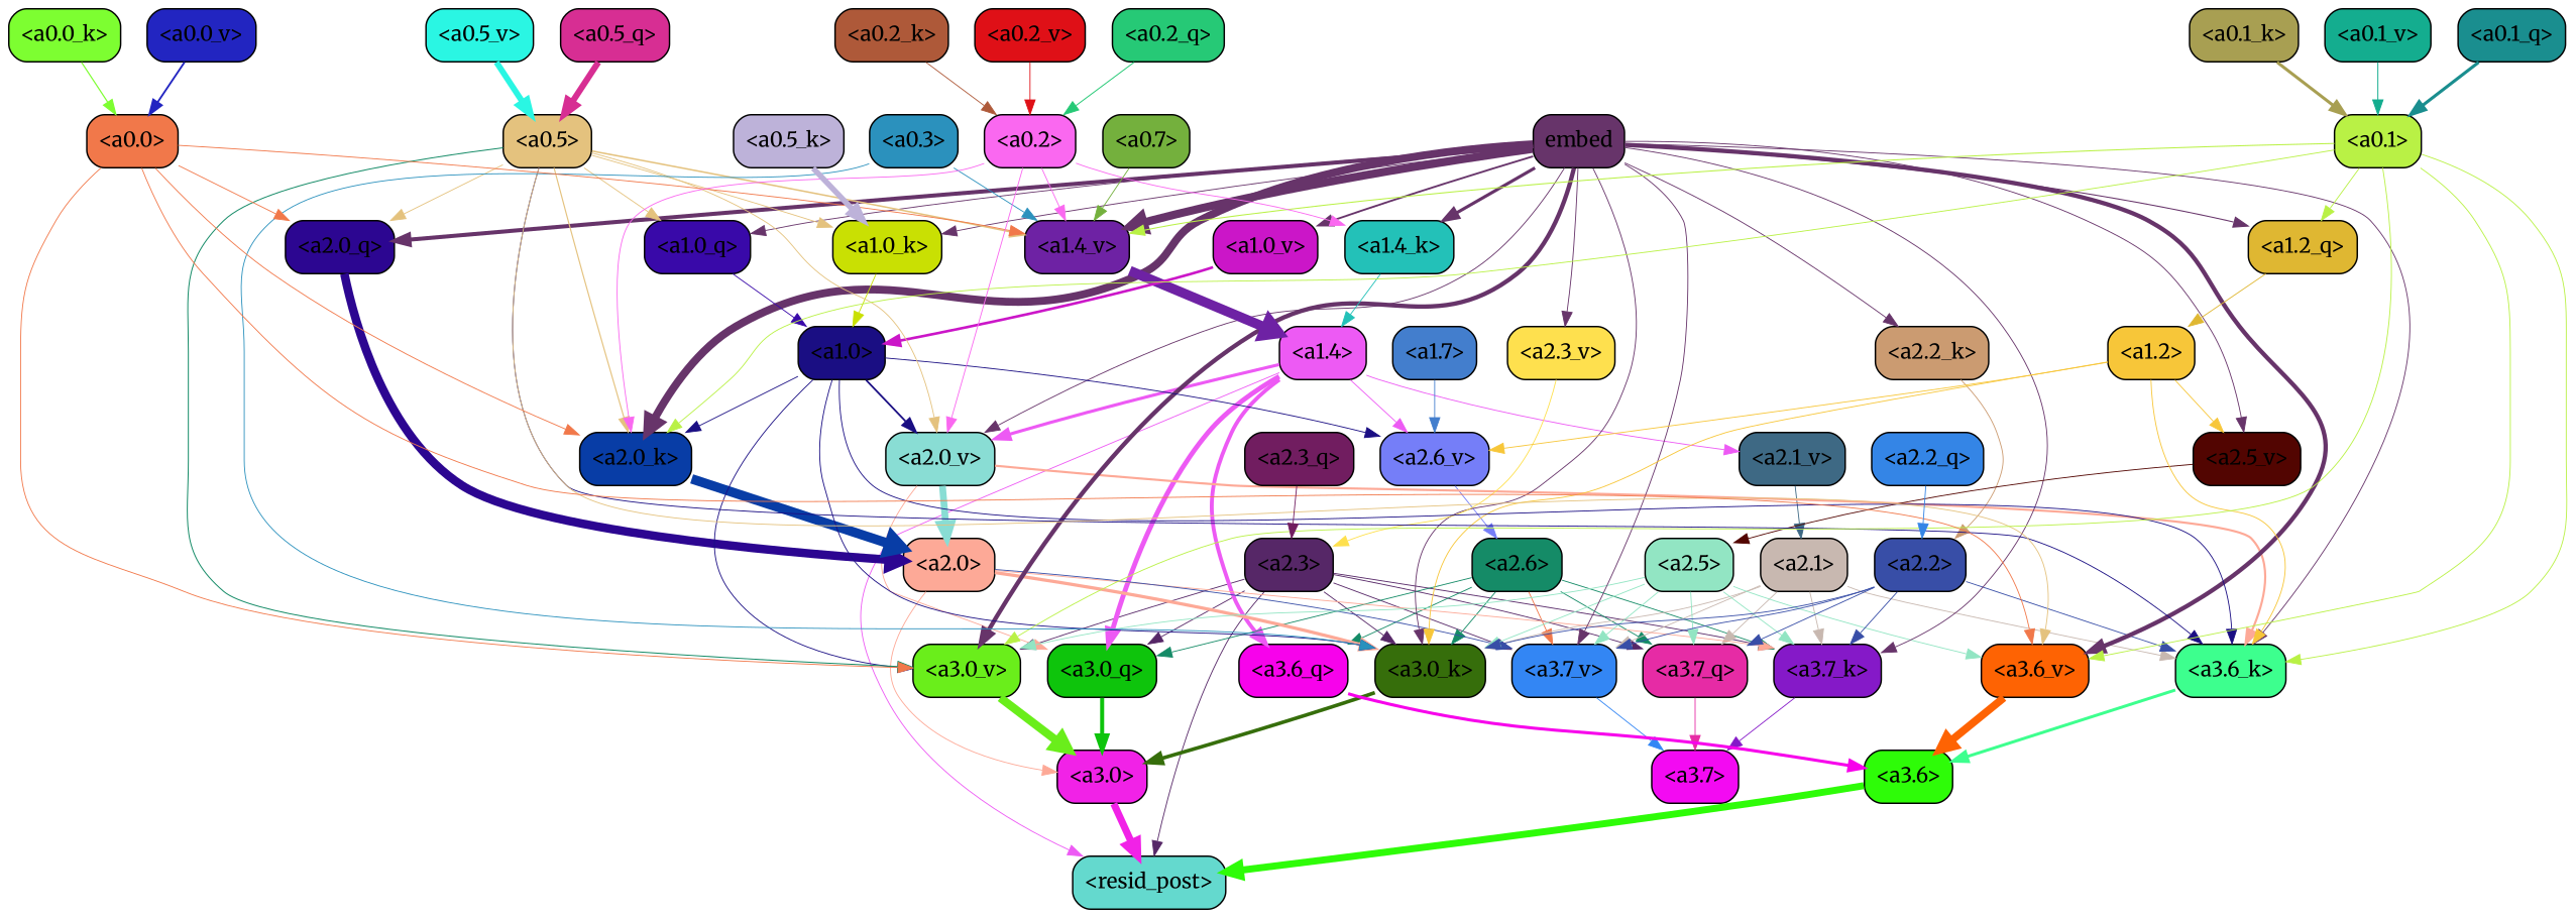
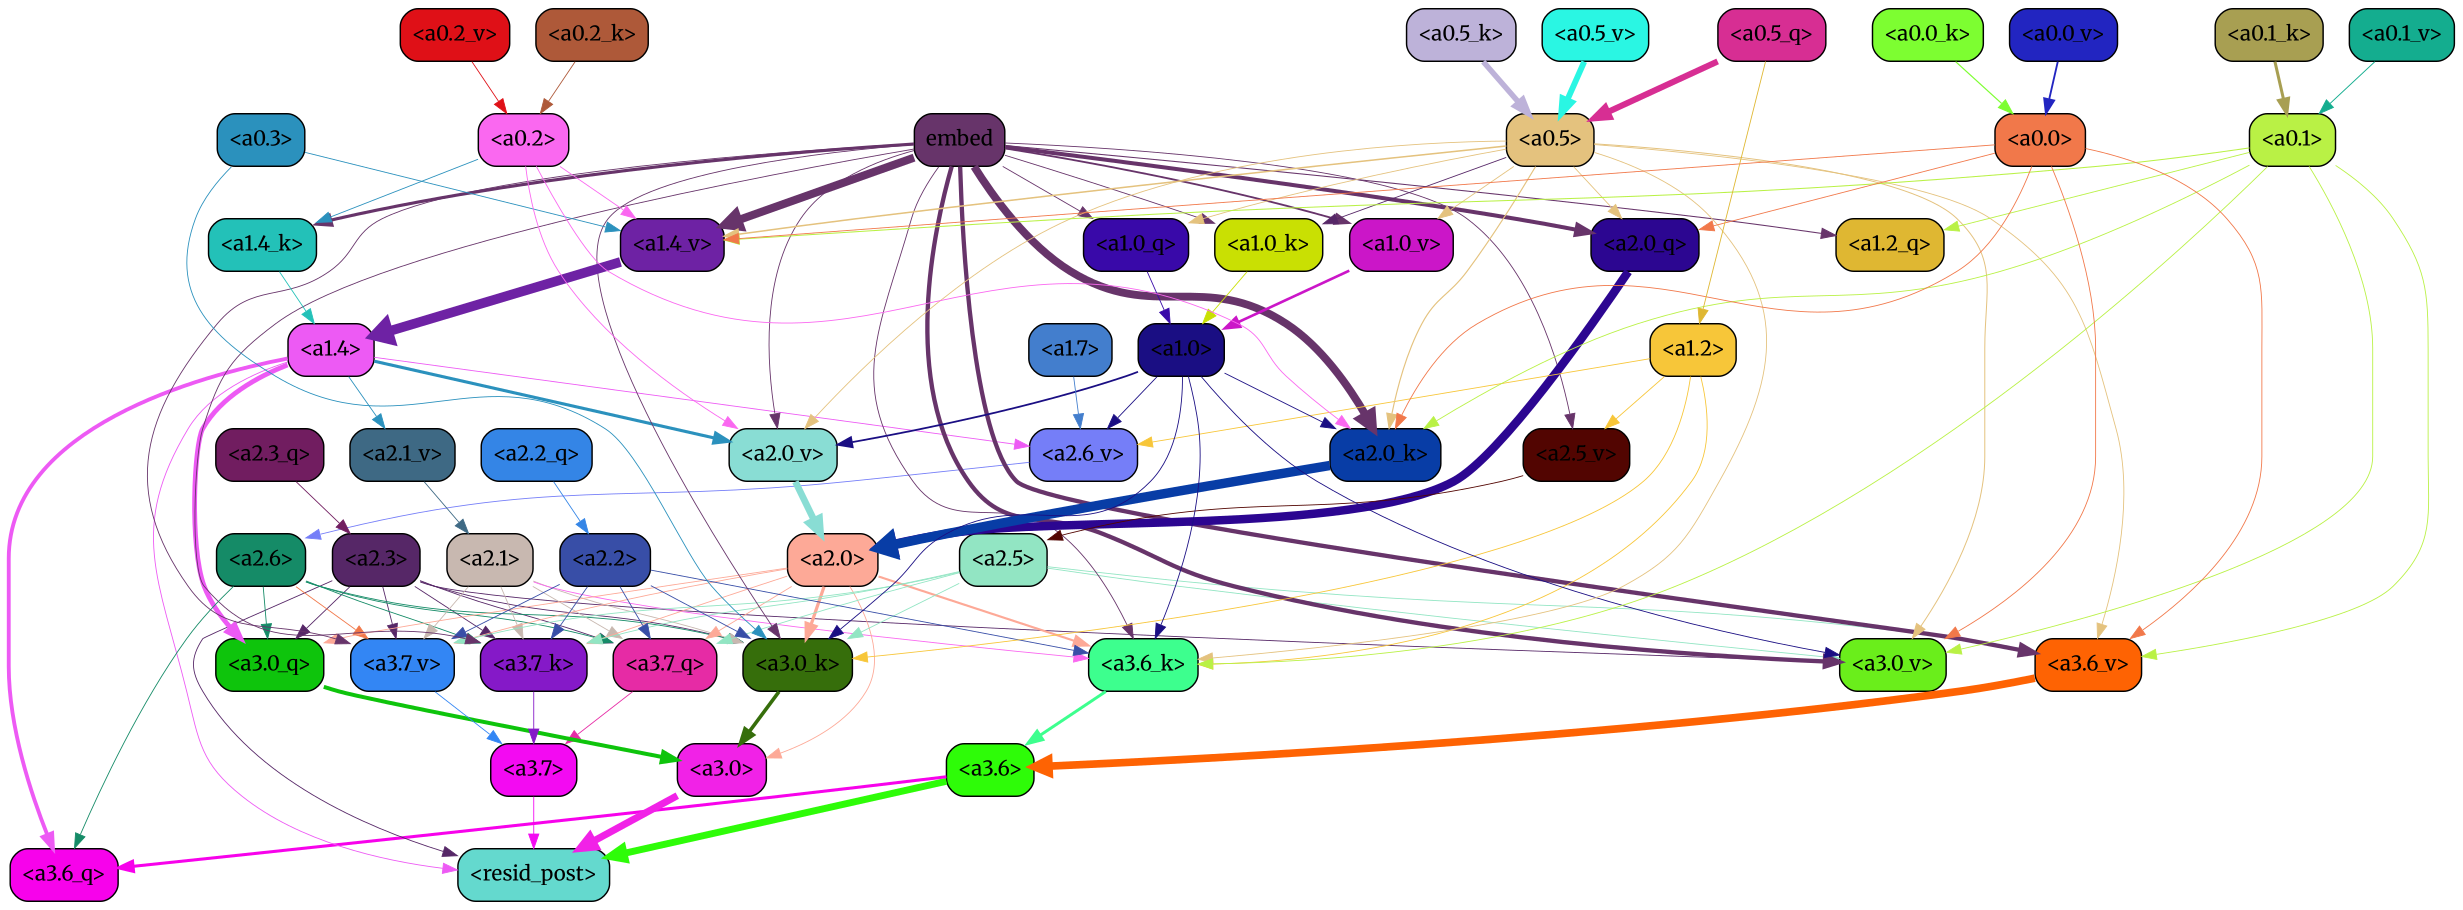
  strict digraph {
    fontname=Merriweather
    splines=true
    node [color=black fontname=Merriweather shape=box style="filled, rounded"]
    edge [color="#67346a" fontname=Merriweather penwidth=0.6]
    "<a3.7>" [fillcolor="#f30af2"]
    "<resid_post>" [fillcolor="#64d9ce"]
    "<a3.6>" [fillcolor="#2efc08"]
    "<a3.0>" [fillcolor="#f122e7"]
    "<a2.3>" [fillcolor="#562767"]
    "<a3.7_q>" [fillcolor="#e62ba5"]
    "<a3.0_q>" [fillcolor="#0ec40c"]
    "<a3.7_k>" [fillcolor="#8519c8"]
    "<a3.0_k>" [fillcolor="#366e0b"]
    "<a3.7_v>" [fillcolor="#3386f4"]
    "<a3.0_v>" [fillcolor="#6aee1b"]
    "<a1.4>" [fillcolor="#ed5af4"]
    "<a3.6_q>" [fillcolor="#f702eb"]
    "<a2.6_v>" [fillcolor="#757ef8"]
    "<a2.1_v>" [fillcolor="#3e6984"]
    "<a2.0_v>" [fillcolor="#89ddd4"]
    "<a2.6>" [fillcolor="#158b67"]
    "<a2.1>" [fillcolor="#c8b8b0"]
    "<a2.0>" [fillcolor="#fda997"]
    "<a3.6_k>" [fillcolor="#3dff8e"]
    "<a3.6_v>" [fillcolor="#fe6303"]
    "<a2.5>" [fillcolor="#92e5c3"]
    "<a2.2>" [fillcolor="#384ea7"]
    embed [fillcolor="#67346a"]
    "<a2.0_q>" [fillcolor="#2c0691"]
-   "<a2.2_k>" [fillcolor="#cb9b71"]
    "<a2.0_k>" [fillcolor="#083da6"]
    "<a2.5_v>" [fillcolor="#520501"]
-   "<a2.3_v>" [fillcolor="#fee04e"]
    "<a1.2_q>" [fillcolor="#dfb732"]
    "<a1.0_q>" [fillcolor="#3909a9"]
    "<a1.4_k>" [fillcolor="#23c1b8"]
    "<a1.0_k>" [fillcolor="#c9e003"]
    "<a1.4_v>" [fillcolor="#6e22a4"]
    "<a1.0_v>" [fillcolor="#cb16c8"]
    "<a1.2>" [fillcolor="#f7c639"]
    "<a1.0>" [fillcolor="#1a0e83"]
    "<a0.5>" [fillcolor="#e4c27e"]
    "<a0.1>" [fillcolor="#b9f145"]
    "<a0.3>" [fillcolor="#2b91bd"]
    "<a0.0>" [fillcolor="#f1784a"]
    "<a2.3_q>" [fillcolor="#711d60"]
    "<a2.2_q>" [fillcolor="#3485e6"]
    "<a0.2>" [fillcolor="#fa68f0"]
    "<a1.7>" [fillcolor="#437ecd"]
-   "<a0.7>" [fillcolor="#74b03d"]
    "<a0.5_q>" [fillcolor="#d72e93"]
-   "<a0.2_q>" [fillcolor="#26c976"]
-   "<a0.1_q>" [fillcolor="#1a8e8f"]
    "<a0.5_k>" [fillcolor="#bdb2d9"]
    "<a0.2_k>" [fillcolor="#ae5939"]
    "<a0.1_k>" [fillcolor="#a89f52"]
    "<a0.0_k>" [fillcolor="#7dfe31"]
    "<a0.5_v>" [fillcolor="#2af6e3"]
    "<a0.2_v>" [fillcolor="#df1017"]
    "<a0.1_v>" [fillcolor="#14ad8f"]
    "<a0.0_v>" [fillcolor="#2225c1"]
+   "<a3.7>" -> "<resid_post>" [color="#f30af2"]
    "<a3.6>" -> "<resid_post>" [color="#2efc08" penwidth=4.751612067222595]
    "<a3.0>" -> "<resid_post>" [color="#f122e7" penwidth=4.884142994880676]
    "<a2.3>" -> "<resid_post>" [color="#562767"]
    "<a2.3>" -> "<a3.7_q>" [color="#562767"]
    "<a2.3>" -> "<a3.0_q>" [color="#562767"]
    "<a2.3>" -> "<a3.7_k>" [color="#562767"]
    "<a2.3>" -> "<a3.0_k>" [color="#562767"]
    "<a2.3>" -> "<a3.7_v>" [color="#562767"]
    "<a2.3>" -> "<a3.0_v>" [color="#562767"]
    "<a3.7_q>" -> "<a3.7>" [color="#e62ba5"]
    "<a3.0_q>" -> "<a3.0>" [color="#0ec40c" penwidth=2.7421876192092896]
    "<a3.7_k>" -> "<a3.7>" [color="#8519c8"]
    "<a3.0_k>" -> "<a3.0>" [color="#366e0b" penwidth=2.476402521133423]
    "<a3.7_v>" -> "<a3.7>" [color="#3386f4"]
-   "<a3.0_v>" -> "<a3.0>" [color="#6aee1b" penwidth=5.652270674705505]
    "<a1.4>" -> "<resid_post>" [color="#ed5af4"]
    "<a1.4>" -> "<a3.0_q>" [color="#ed5af4" penwidth=3.3040847778320312]
    "<a1.4>" -> "<a3.6_q>" [color="#ed5af4" penwidth=2.6469622254371643]
    "<a1.4>" -> "<a2.6_v>" [color="#ed5af4"]
-   "<a1.4>" -> "<a2.1_v>" [color="#ed5af4"]
-   "<a1.4>" -> "<a2.0_v>" [color="#ed5af4" penwidth=2.1286070346832275]
-   "<a3.6_q>" -> "<a3.6>" [color="#f702eb" penwidth=2.091020345687866]
+   "<a1.4>" -> "<a2.1_v>" [color="#2b91bd"]
+   "<a1.4>" -> "<a2.0_v>" [color="#2b91bd" penwidth=2.1286070346832275]
+   "<a3.6>" -> "<a3.6_q>" [color="#f702eb" penwidth=2.091020345687866]
    "<a2.6_v>" -> "<a2.6>" [color="#757ef8"]
    "<a2.1_v>" -> "<a2.1>" [color="#3e6984"]
    "<a2.0_v>" -> "<a2.0>" [color="#89ddd4" penwidth=4.5950857400894165]
    "<a2.6>" -> "<a3.7_q>" [color="#158b67"]
    "<a2.6>" -> "<a3.0_q>" [color="#158b67"]
    "<a2.6>" -> "<a3.7_k>" [color="#158b67"]
    "<a2.6>" -> "<a3.0_k>" [color="#158b67"]
    "<a2.6>" -> "<a3.7_v>" [color="#f1784a"]
    "<a2.6>" -> "<a3.6_q>" [color="#158b67"]
    "<a2.1>" -> "<a3.7_q>" [color="#c8b8b0"]
    "<a2.1>" -> "<a3.7_k>" [color="#c8b8b0"]
    "<a2.1>" -> "<a3.0_k>" [color="#c8b8b0"]
    "<a2.1>" -> "<a3.7_v>" [color="#c8b8b0"]
-   "<a2.1>" -> "<a3.6_k>" [color="#c8b8b0"]
+   "<a2.1>" -> "<a3.6_k>" [color="#fa68f0"]
    "<a2.0>" -> "<a3.0>" [color="#fda997"]
-   "<a2.0_v>" -> "<a3.0_q>" [color="#fda997"]
+   "<a2.0>" -> "<a3.7_q>" [color="#fda997"]
+   "<a2.0>" -> "<a3.0_q>" [color="#fda997"]
    "<a2.0>" -> "<a3.7_k>" [color="#fda997"]
    "<a2.0>" -> "<a3.0_k>" [color="#fda997" penwidth=2.2137351036071777]
-   "<a2.0>" -> "<a3.7_v>" [color="#384ea7"]
-   "<a2.0_v>" -> "<a3.6_k>" [color="#fda997" penwidth=1.4757367372512817]
+   "<a2.0>" -> "<a3.7_v>" [color="#fda997"]
+   "<a2.0>" -> "<a3.6_k>" [color="#fda997" penwidth=1.4757367372512817]
    "<a3.6_k>" -> "<a3.6>" [color="#3dff8e" penwidth=2.048597991466522]
    "<a3.6_v>" -> "<a3.6>" [color="#fe6303" penwidth=5.2550448179244995]
    "<a2.5>" -> "<a3.7_q>" [color="#92e5c3"]
    "<a2.5>" -> "<a3.7_k>" [color="#92e5c3"]
    "<a2.5>" -> "<a3.0_k>" [color="#92e5c3"]
    "<a2.5>" -> "<a3.7_v>" [color="#92e5c3"]
    "<a2.5>" -> "<a3.0_v>" [color="#92e5c3"]
    "<a2.5>" -> "<a3.6_v>" [color="#92e5c3"]
    "<a2.2>" -> "<a3.7_q>" [color="#384ea7"]
    "<a2.2>" -> "<a3.7_k>" [color="#384ea7"]
    "<a2.2>" -> "<a3.0_k>" [color="#384ea7"]
    "<a2.2>" -> "<a3.7_v>" [color="#384ea7"]
    "<a2.2>" -> "<a3.6_k>" [color="#384ea7"]
    embed -> "<a3.7_k>"
    embed -> "<a3.0_k>"
    embed -> "<a3.7_v>"
    embed -> "<a3.0_v>" [penwidth=2.972973108291626]
    embed -> "<a2.0_v>"
    embed -> "<a3.6_k>"
    embed -> "<a3.6_v>" [penwidth=2.9582033157348633]
    embed -> "<a2.0_q>" [penwidth=2.7699792869389057]
-   embed -> "<a2.2_k>"
    embed -> "<a2.0_k>" [penwidth=5.362775564193726]
    embed -> "<a2.5_v>"
-   embed -> "<a2.3_v>"
    embed -> "<a1.2_q>" [penwidth=0.7193574905395508]
    embed -> "<a1.0_q>"
    embed -> "<a1.4_k>" [penwidth=2.147887945175171]
    embed -> "<a1.0_k>"
    embed -> "<a1.4_v>" [penwidth=5.545122385025024]
    embed -> "<a1.0_v>" [penwidth=1.26444411277771]
    "<a2.0_q>" -> "<a2.0>" [color="#2c0691" penwidth=5.819834470748901]
-   "<a2.2_k>" -> "<a2.2>" [color="#cb9b71"]
    "<a2.0_k>" -> "<a2.0>" [color="#083da6" penwidth=6.470837593078613]
    "<a2.5_v>" -> "<a2.5>" [color="#520501"]
-   "<a2.3_v>" -> "<a2.3>" [color="#fee04e"]
-   "<a1.2_q>" -> "<a1.2>" [color="#dfb732"]
+   "<a0.5_q>" -> "<a1.2>" [color="#dfb732"]
    "<a1.0_q>" -> "<a1.0>" [color="#3909a9"]
    "<a1.4_k>" -> "<a1.4>" [color="#23c1b8"]
    "<a1.0_k>" -> "<a1.0>" [color="#c9e003"]
    "<a1.4_v>" -> "<a1.4>" [color="#6e22a4" penwidth=6.635385513305664]
    "<a1.0_v>" -> "<a1.0>" [color="#cb16c8" penwidth=1.807669460773468]
    "<a1.2>" -> "<a3.0_k>" [color="#f7c639"]
    "<a1.2>" -> "<a2.6_v>" [color="#f7c639"]
    "<a1.2>" -> "<a3.6_k>" [color="#f7c639"]
    "<a1.2>" -> "<a2.5_v>" [color="#f7c639"]
    "<a1.0>" -> "<a3.0_k>" [color="#1a0e83"]
    "<a1.0>" -> "<a3.0_v>" [color="#1a0e83"]
    "<a1.0>" -> "<a2.6_v>" [color="#1a0e83"]
    "<a1.0>" -> "<a2.0_v>" [color="#1a0e83" penwidth=1.2240618467330933]
    "<a1.0>" -> "<a3.6_k>" [color="#1a0e83"]
    "<a1.0>" -> "<a2.0_k>" [color="#1a0e83"]
-   "<a0.5>" -> "<a3.0_v>" [color="#158b67" penwidth=0.6790935099124908]
+   "<a0.5>" -> "<a3.0_v>" [color="#e4c27e" penwidth=0.6790935099124908]
    "<a0.5>" -> "<a2.0_v>" [color="#e4c27e"]
-   "<a0.5>" -> "<a3.6_k>" [color="#1a0e83"]
+   "<a0.5>" -> "<a3.6_k>" [color="#e4c27e"]
    "<a0.5>" -> "<a3.6_v>" [color="#e4c27e"]
    "<a0.5>" -> "<a2.0_q>" [color="#e4c27e"]
    "<a0.5>" -> "<a2.0_k>" [color="#e4c27e" penwidth=0.7897988557815552]
    "<a0.5>" -> "<a1.0_q>" [color="#e4c27e"]
-   "<a0.5>" -> "<a1.0_k>" [color="#e4c27e"]
+   "<a0.5>" -> "<a1.0_k>" [color="#562767"]
    "<a0.5>" -> "<a1.4_v>" [color="#e4c27e" penwidth=1.0479987859725952]
+   "<a0.5>" -> "<a1.0_v>" [color="#e4c27e"]
    "<a0.1>" -> "<a3.0_v>" [color="#b9f145"]
    "<a0.1>" -> "<a3.6_k>" [color="#b9f145"]
    "<a0.1>" -> "<a3.6_v>" [color="#b9f145"]
    "<a0.1>" -> "<a2.0_k>" [color="#b9f145"]
    "<a0.1>" -> "<a1.2_q>" [color="#b9f145"]
    "<a0.1>" -> "<a1.4_v>" [color="#b9f145" penwidth=0.7031502723693848]
    "<a0.3>" -> "<a3.0_k>" [color="#2b91bd"]
    "<a0.3>" -> "<a1.4_v>" [color="#2b91bd"]
    "<a0.0>" -> "<a3.0_v>" [color="#f1784a"]
    "<a0.0>" -> "<a3.6_v>" [color="#f1784a"]
    "<a0.0>" -> "<a2.0_q>" [color="#f1784a"]
    "<a0.0>" -> "<a2.0_k>" [color="#f1784a"]
    "<a0.0>" -> "<a1.4_v>" [color="#f1784a"]
    "<a2.3_q>" -> "<a2.3>" [color="#711d60"]
    "<a2.2_q>" -> "<a2.2>" [color="#3485e6"]
    "<a0.2>" -> "<a2.0_v>" [color="#fa68f0"]
    "<a0.2>" -> "<a2.0_k>" [color="#fa68f0"]
-   "<a0.2>" -> "<a1.4_k>" [color="#fa68f0"]
+   "<a0.2>" -> "<a1.4_k>" [color="#2b91bd"]
    "<a0.2>" -> "<a1.4_v>" [color="#fa68f0"]
    "<a1.7>" -> "<a2.6_v>" [color="#437ecd"]
-   "<a0.7>" -> "<a1.4_v>" [color="#74b03d"]
    "<a0.5_q>" -> "<a0.5>" [color="#d72e93" penwidth=4.201210081577301]
-   "<a0.2_q>" -> "<a0.2>" [color="#26c976" penwidth=0.6669397354125977]
-   "<a0.1_q>" -> "<a0.1>" [color="#1a8e8f" penwidth=2.1428754329681396]
-   "<a0.5_k>" -> "<a1.0_k>" [color="#bdb2d9" penwidth=3.780391812324524]
+   "<a0.5_k>" -> "<a0.5>" [color="#bdb2d9" penwidth=3.780391812324524]
    "<a0.2_k>" -> "<a0.2>" [color="#ae5939"]
    "<a0.1_k>" -> "<a0.1>" [color="#a89f52" penwidth=2.0809476375579834]
    "<a0.0_k>" -> "<a0.0>" [color="#7dfe31" penwidth=0.8123311996459961]
    "<a0.5_v>" -> "<a0.5>" [color="#2af6e3" penwidth=4.0294036865234375]
    "<a0.2_v>" -> "<a0.2>" [color="#df1017"]
    "<a0.1_v>" -> "<a0.1>" [color="#14ad8f" penwidth=0.6631441116333008]
    "<a0.0_v>" -> "<a0.0>" [color="#2225c1" penwidth=1.2803640365600586]
  }
